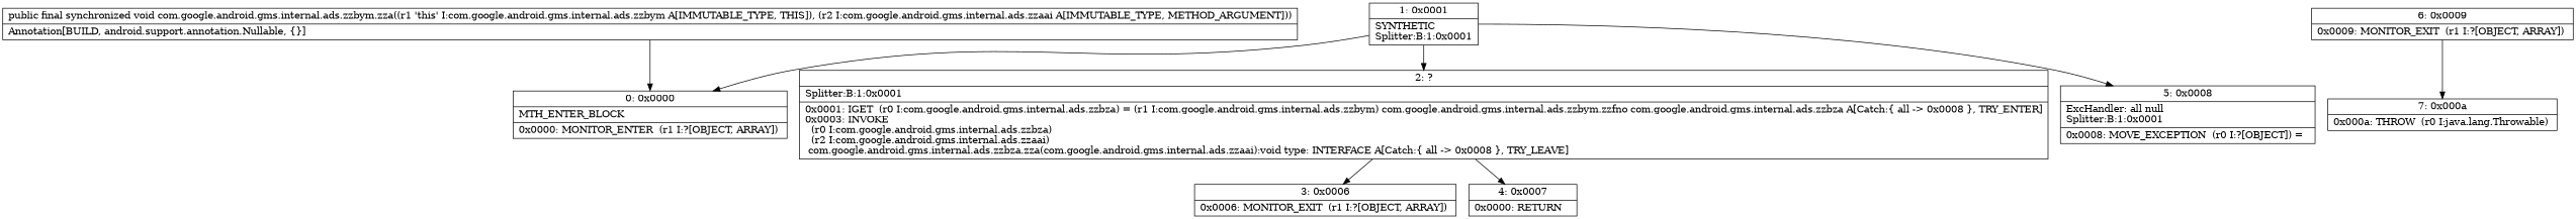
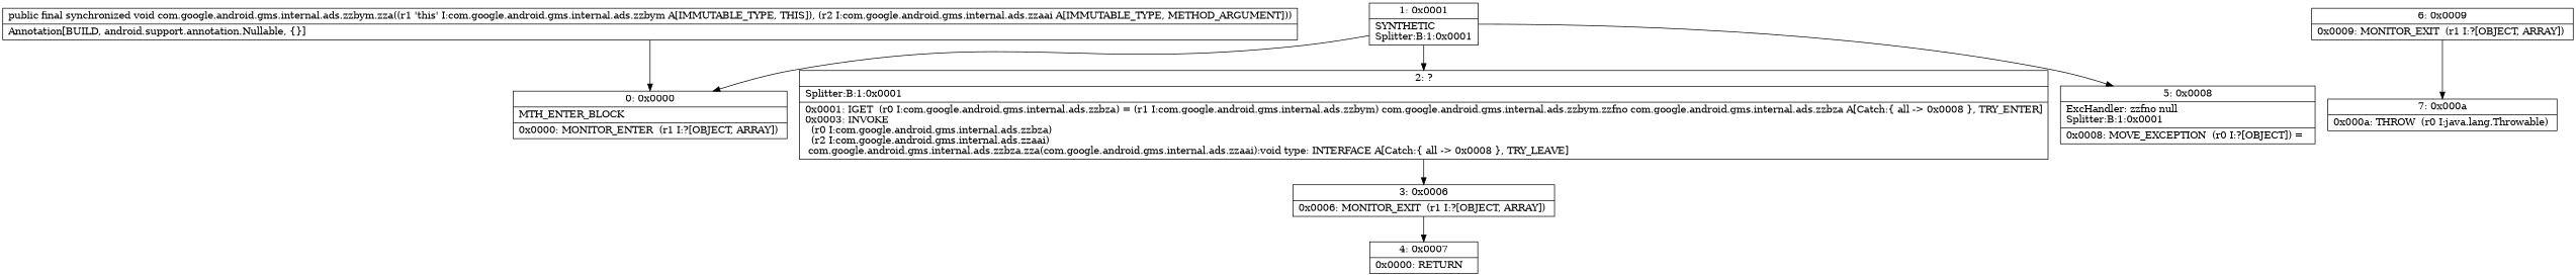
  digraph {
    node [shape=record]
    n1 [label="{0\:\ 0x0000|MTH_ENTER_BLOCK\l|0x0000: MONITOR_ENTER  (r1 I:?[OBJECT, ARRAY]) \l}"]
    n2 [label="{1\:\ 0x0001|SYNTHETIC\lSplitter:B:1:0x0001\l}"]
    n3 [label="{2\:\ ?|Splitter:B:1:0x0001\l|0x0001: IGET  (r0 I:com.google.android.gms.internal.ads.zzbza) = (r1 I:com.google.android.gms.internal.ads.zzbym) com.google.android.gms.internal.ads.zzbym.zzfno com.google.android.gms.internal.ads.zzbza A[Catch:\{ all \-\> 0x0008 \}, TRY_ENTER]\l0x0003: INVOKE  \l  (r0 I:com.google.android.gms.internal.ads.zzbza)\l  (r2 I:com.google.android.gms.internal.ads.zzaai)\l com.google.android.gms.internal.ads.zzbza.zza(com.google.android.gms.internal.ads.zzaai):void type: INTERFACE A[Catch:\{ all \-\> 0x0008 \}, TRY_LEAVE]\l}"]
-   n4 [label="{5\:\ 0x0008|ExcHandler: all null\lSplitter:B:1:0x0001\l|0x0008: MOVE_EXCEPTION  (r0 I:?[OBJECT]) =  \l}"]
+   n4 [label="{5\:\ 0x0008|ExcHandler: zzfno null\lSplitter:B:1:0x0001\l|0x0008: MOVE_EXCEPTION  (r0 I:?[OBJECT]) =  \l}"]
    n5 [label="{3\:\ 0x0006|0x0006: MONITOR_EXIT  (r1 I:?[OBJECT, ARRAY]) \l}"]
    n6 [label="{4\:\ 0x0007|0x0000: RETURN   \l}"]
    n7 [label="{6\:\ 0x0009|0x0009: MONITOR_EXIT  (r1 I:?[OBJECT, ARRAY]) \l}"]
    n8 [label="{7\:\ 0x000a|0x000a: THROW  (r0 I:java.lang.Throwable) \l}"]
    n9 [label="{public final synchronized void com.google.android.gms.internal.ads.zzbym.zza((r1 'this' I:com.google.android.gms.internal.ads.zzbym A[IMMUTABLE_TYPE, THIS]), (r2 I:com.google.android.gms.internal.ads.zzaai A[IMMUTABLE_TYPE, METHOD_ARGUMENT]))  | Annotation[BUILD, android.support.annotation.Nullable, \{\}]\l}"]
    n2 -> n1
    n2 -> n3
    n2 -> n4
    n3 -> n5
-   n3 -> n6
+   n5 -> n6
    n7 -> n8
    n9 -> n1
  }
